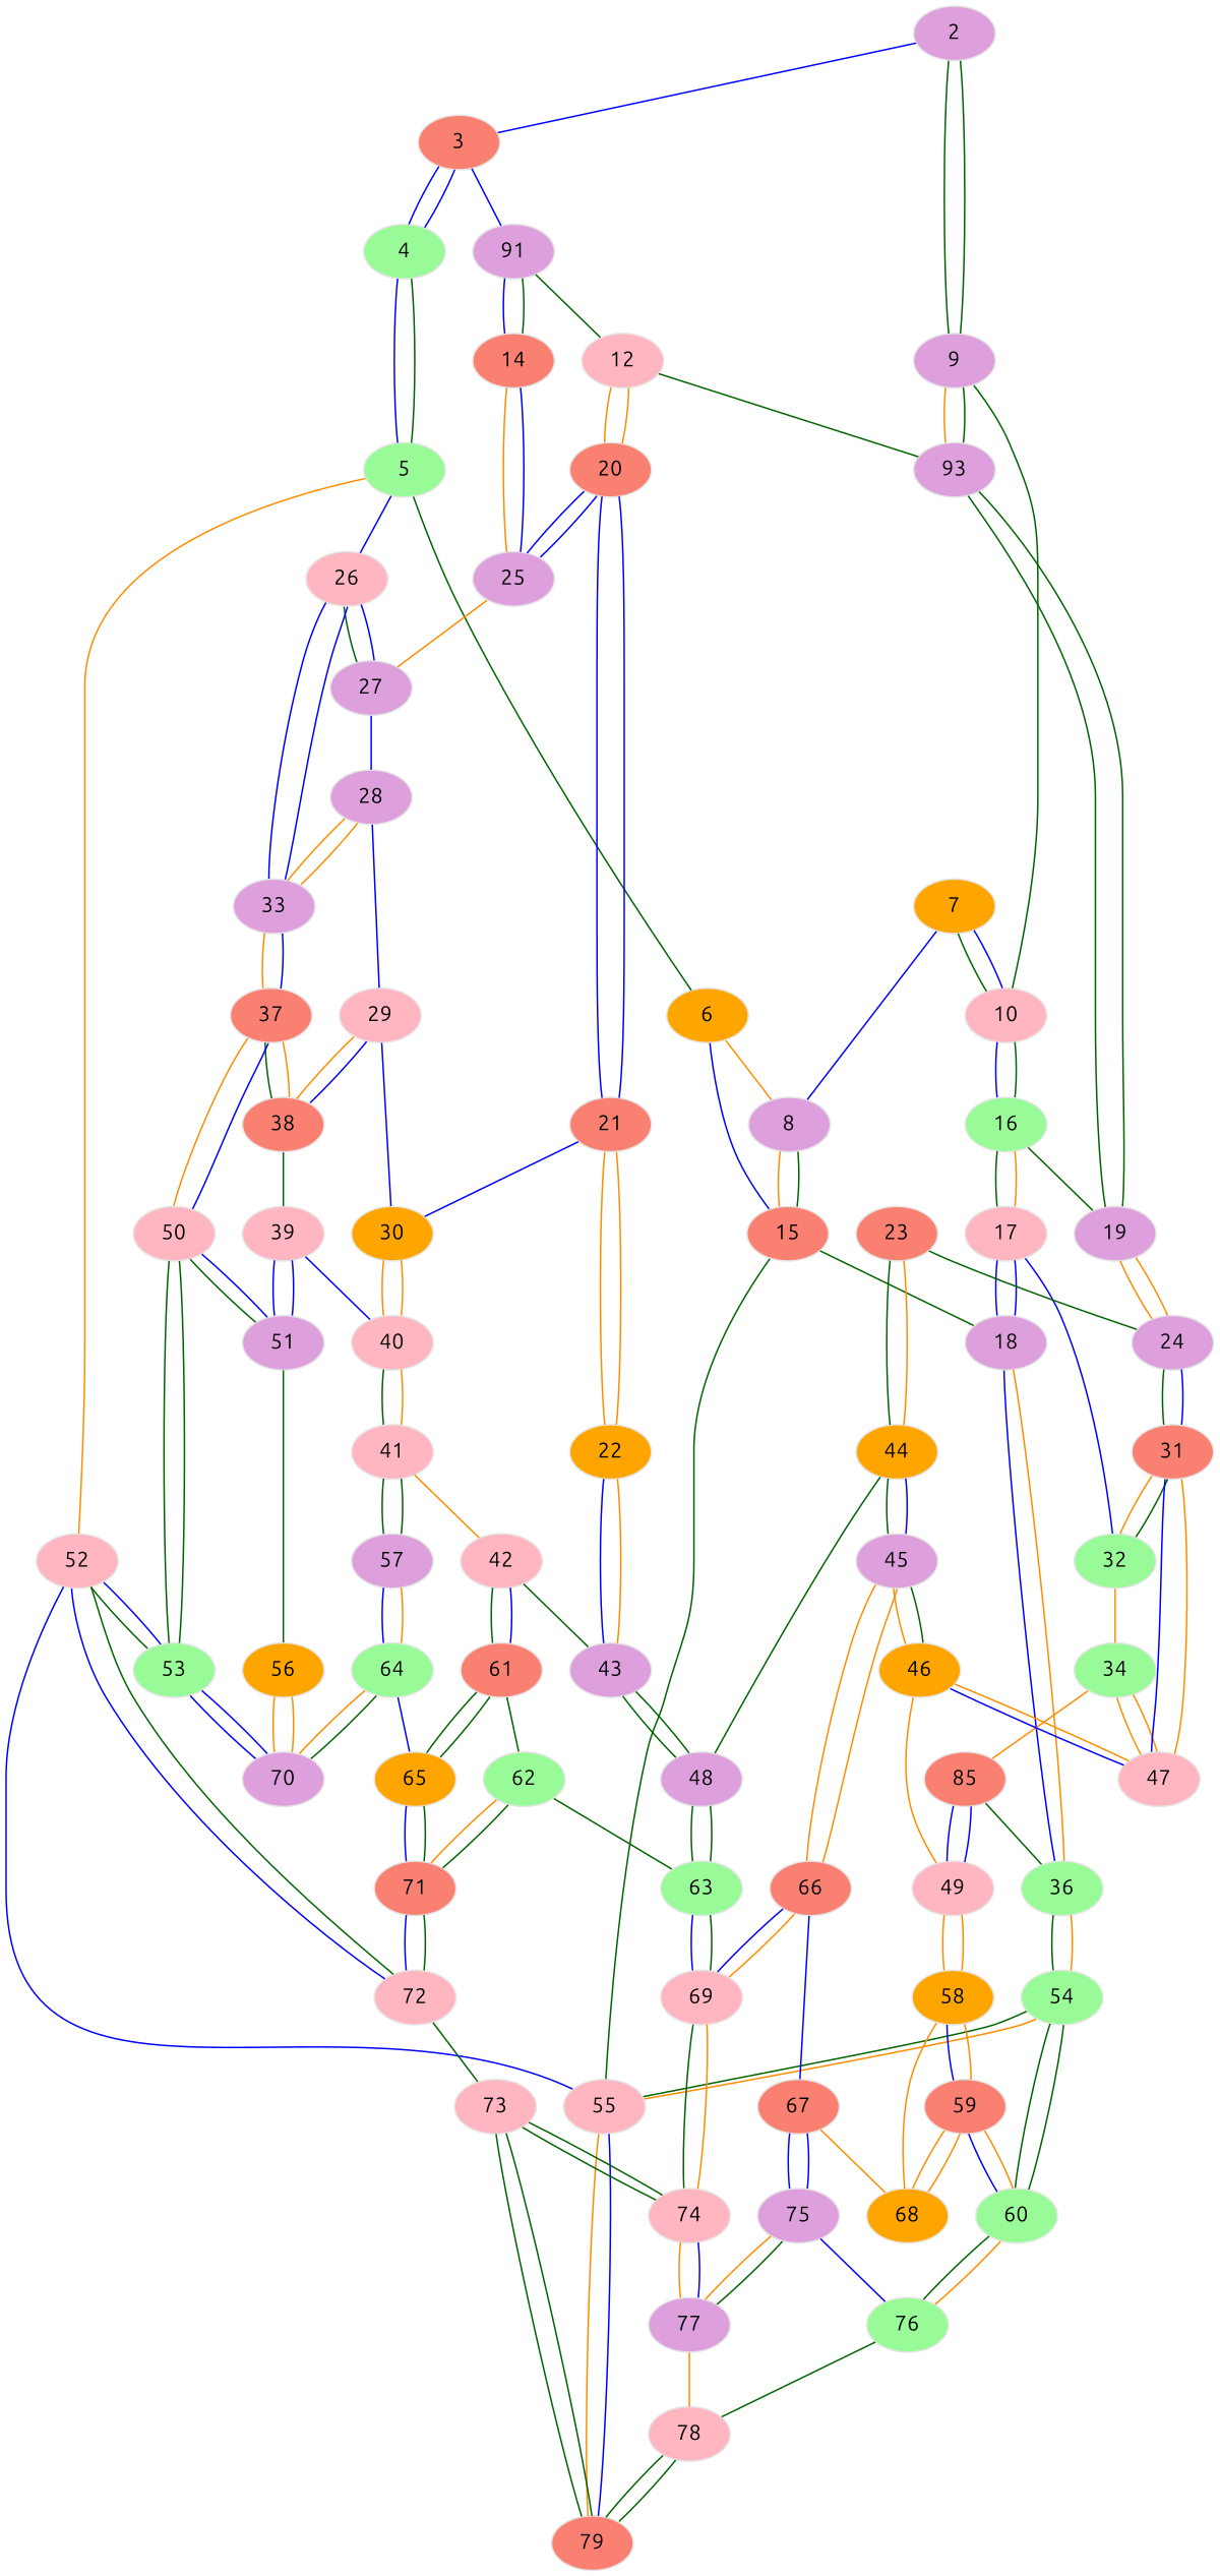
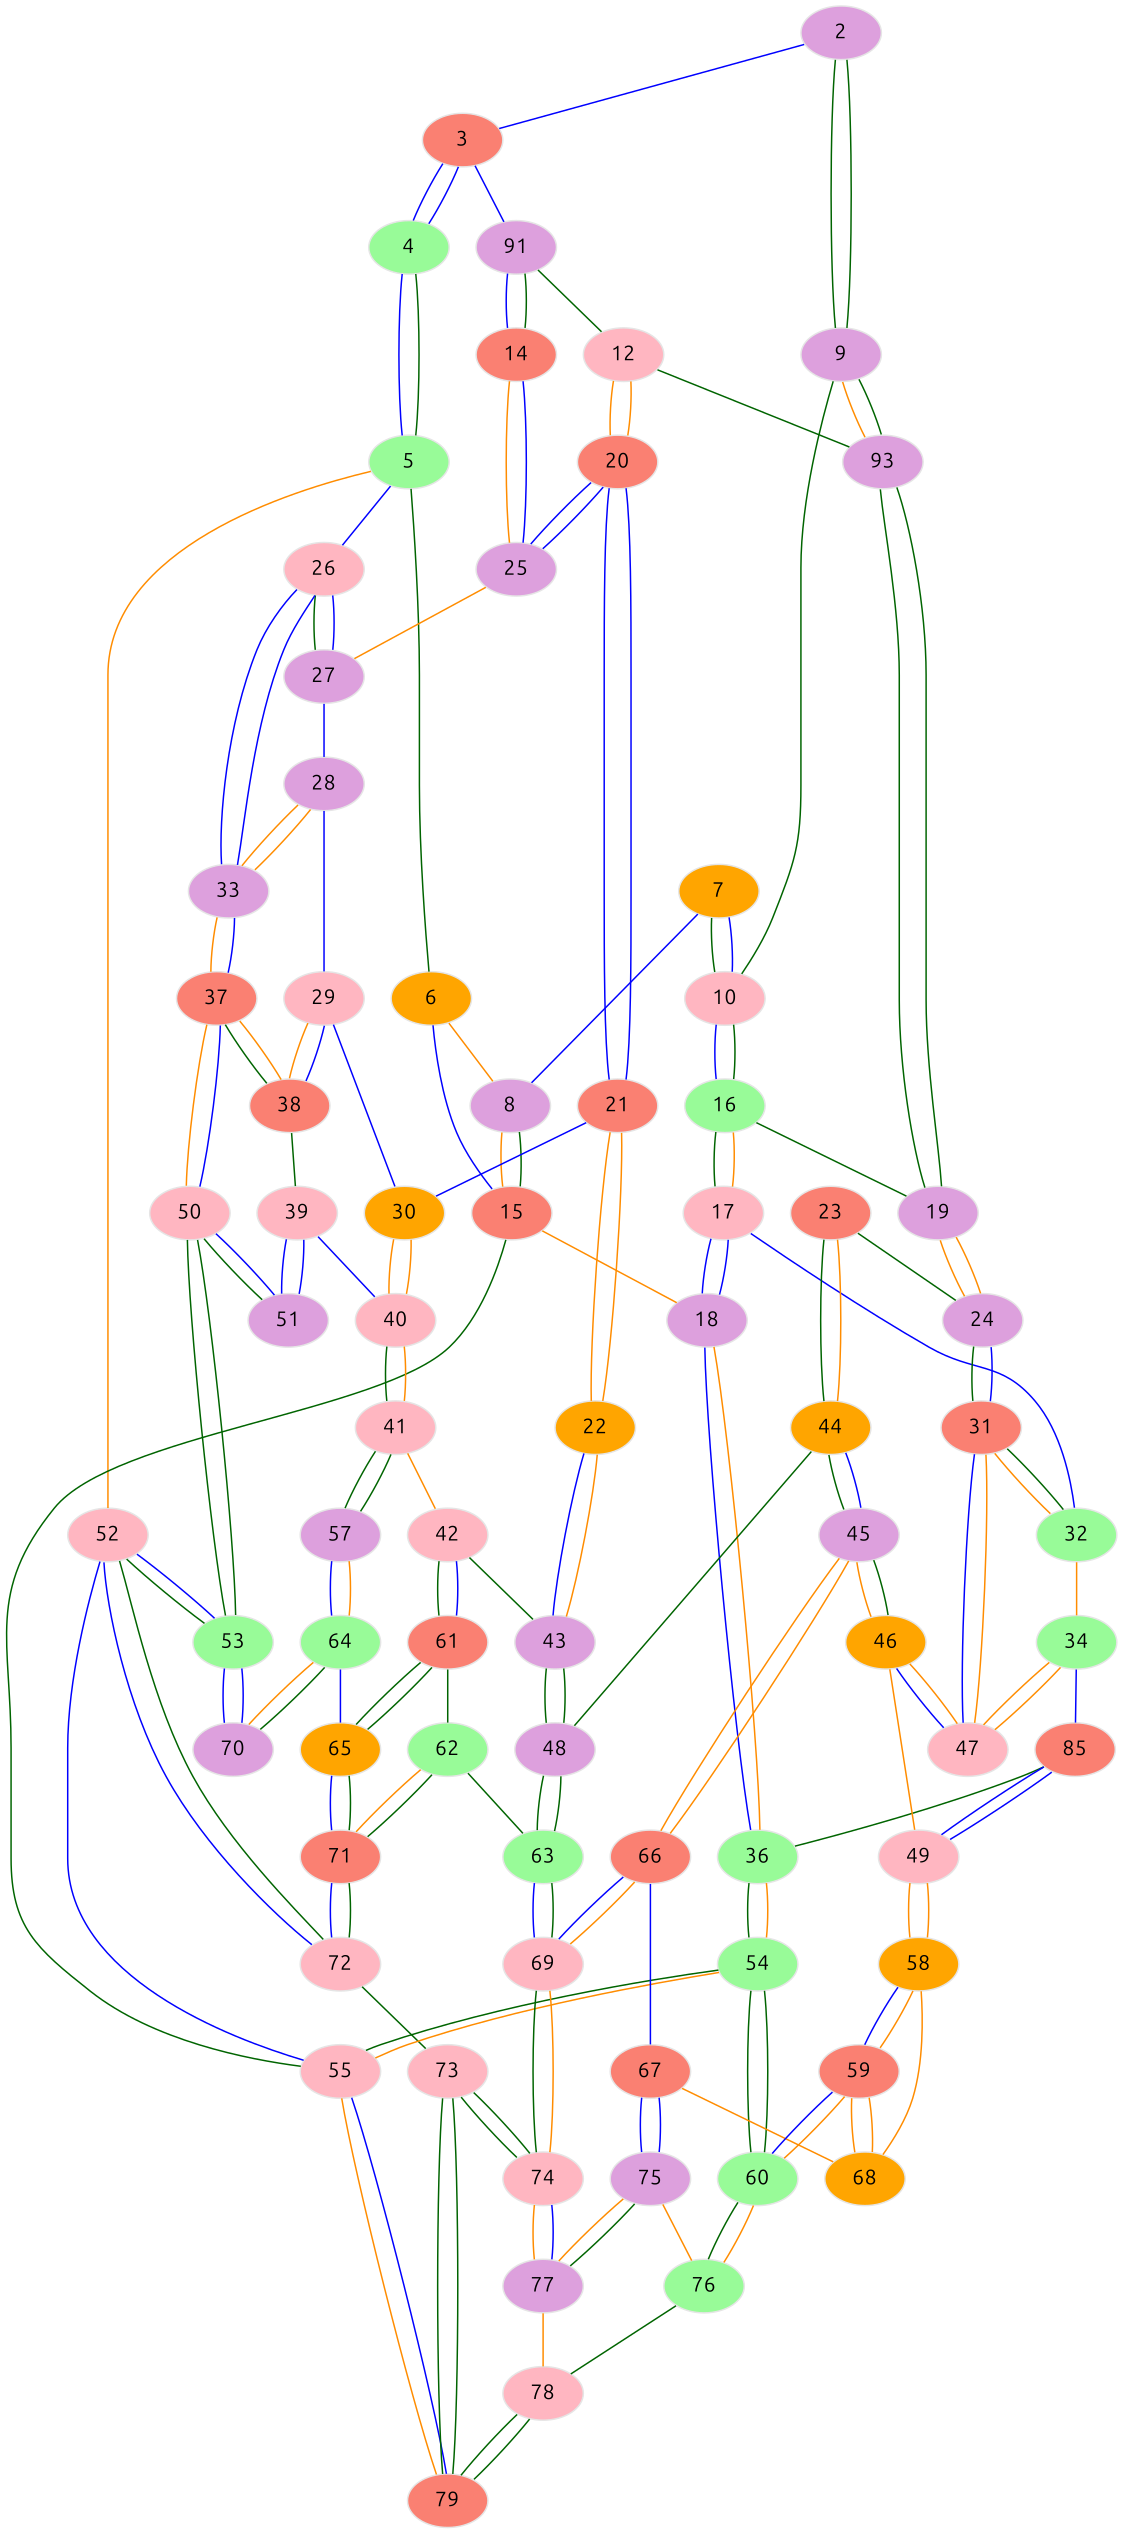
  graph {
    fontname=Ubuntu
    node [color=gray90 fillcolor=plum fontname=Ubuntu style=filled]
    edge [color=darkgreen fontname=Ubuntu]
    3 [fillcolor=salmon]
    2
    9
    7 [fillcolor=orange]
    8
    10 [fillcolor=lightpink]
    4 [fillcolor=palegreen]
    n8 [label=91]
    n9 [label=93]
    5 [fillcolor=palegreen]
    14 [fillcolor=salmon]
    12 [fillcolor=lightpink]
    6 [fillcolor=orange]
    26 [fillcolor=lightpink]
    52 [fillcolor=lightpink]
    25
    15 [fillcolor=salmon]
    27
    33
    55 [fillcolor=lightpink]
    53 [fillcolor=palegreen]
    72 [fillcolor=lightpink]
    18
    16 [fillcolor=palegreen]
    19
    17 [fillcolor=lightpink]
    20 [fillcolor=salmon]
    21 [fillcolor=salmon]
    24
    36 [fillcolor=palegreen]
    79 [fillcolor=salmon]
    32 [fillcolor=palegreen]
    34 [fillcolor=palegreen]
    54 [fillcolor=palegreen]
    31 [fillcolor=salmon]
    22 [fillcolor=orange]
    30 [fillcolor=orange]
    43
    40 [fillcolor=lightpink]
    23 [fillcolor=salmon]
    44 [fillcolor=orange]
    48
    45
    47 [fillcolor=lightpink]
    28
    37 [fillcolor=salmon]
    29 [fillcolor=lightpink]
    38 [fillcolor=salmon]
    39 [fillcolor=lightpink]
    41 [fillcolor=lightpink]
    n51 [fillcolor=salmon label=85]
    50 [fillcolor=lightpink]
    49 [fillcolor=lightpink]
    58 [fillcolor=orange]
    60 [fillcolor=palegreen]
    51
-   56 [fillcolor=orange]
    42 [fillcolor=lightpink]
    57
    61 [fillcolor=salmon]
    64 [fillcolor=palegreen]
    62 [fillcolor=palegreen]
    65 [fillcolor=orange]
    63 [fillcolor=palegreen]
    46 [fillcolor=orange]
    66 [fillcolor=salmon]
    69 [fillcolor=lightpink]
    67 [fillcolor=salmon]
    59 [fillcolor=salmon]
    68 [fillcolor=orange]
    70
    73 [fillcolor=lightpink]
    76 [fillcolor=palegreen]
    78 [fillcolor=lightpink]
    71 [fillcolor=salmon]
    74 [fillcolor=lightpink]
    75
    77
    3 -- 4 [color=blue]
    3 -- 4 [color=blue]
    3 -- n8 [color=blue]
    2 -- 3 [color=blue]
    2 -- 9
    2 -- 9
    9 -- 10
    9 -- n9 [color=darkorange]
    9 -- n9
    7 -- 8 [color=blue]
    7 -- 10
    7 -- 10 [color=blue]
    8 -- 15 [color=darkorange]
    8 -- 15
    10 -- 16 [color=blue]
    10 -- 16
    4 -- 5 [color=blue]
    4 -- 5
    n8 -- 14 [color=blue]
    n8 -- 14
    n8 -- 12
    n9 -- 19
    n9 -- 19
    5 -- 6
    5 -- 26 [color=blue]
    5 -- 52 [color=darkorange]
    14 -- 25 [color=darkorange]
    14 -- 25 [color=blue]
    12 -- n9
    12 -- 20 [color=darkorange]
    12 -- 20 [color=darkorange]
    6 -- 8 [color=darkorange]
    6 -- 15 [color=blue]
    26 -- 27
    26 -- 27 [color=blue]
    26 -- 33 [color=blue]
    26 -- 33 [color=blue]
    52 -- 55 [color=blue]
    52 -- 53
    52 -- 53 [color=blue]
    52 -- 72 [color=blue]
    52 -- 72
    25 -- 27 [color=darkorange]
    15 -- 55
-   15 -- 18
+   15 -- 18 [color=darkorange]
    27 -- 28 [color=blue]
    33 -- 37 [color=darkorange]
    33 -- 37 [color=blue]
    55 -- 79 [color=darkorange]
    55 -- 79 [color=blue]
    53 -- 70 [color=blue]
    53 -- 70 [color=blue]
    72 -- 73
    18 -- 36 [color=blue]
    18 -- 36 [color=darkorange]
    16 -- 19
    16 -- 17
    16 -- 17 [color=darkorange]
    19 -- 24 [color=darkorange]
    19 -- 24 [color=darkorange]
    17 -- 18 [color=blue]
    17 -- 18 [color=blue]
    17 -- 32 [color=blue]
    20 -- 25 [color=blue]
    20 -- 25 [color=blue]
    20 -- 21 [color=blue]
    20 -- 21 [color=blue]
    21 -- 22 [color=darkorange]
    21 -- 22 [color=darkorange]
    21 -- 30 [color=blue]
    24 -- 31
    24 -- 31 [color=blue]
    36 -- 54
    36 -- 54 [color=darkorange]
    32 -- 34 [color=darkorange]
    34 -- 47 [color=darkorange]
    34 -- 47 [color=darkorange]
-   34 -- n51 [color=darkorange]
+   34 -- n51 [color=blue]
    54 -- 55
    54 -- 55 [color=darkorange]
    54 -- 60
    54 -- 60
    31 -- 32 [color=darkorange]
    31 -- 32
    31 -- 47 [color=blue]
    31 -- 47 [color=darkorange]
    22 -- 43 [color=blue]
    22 -- 43 [color=darkorange]
    30 -- 40 [color=darkorange]
    30 -- 40 [color=darkorange]
    43 -- 48
    43 -- 48
    40 -- 41
    40 -- 41 [color=darkorange]
    23 -- 24
    23 -- 44
    23 -- 44 [color=darkorange]
    44 -- 48
    44 -- 45
    44 -- 45 [color=blue]
    48 -- 63
    48 -- 63
    45 -- 46 [color=darkorange]
    45 -- 46
    45 -- 66 [color=darkorange]
    45 -- 66 [color=darkorange]
    28 -- 33 [color=darkorange]
    28 -- 33 [color=darkorange]
    28 -- 29 [color=blue]
    37 -- 38
    37 -- 38 [color=darkorange]
    37 -- 50 [color=darkorange]
    37 -- 50 [color=blue]
    29 -- 30 [color=blue]
    29 -- 38 [color=darkorange]
    29 -- 38 [color=blue]
    38 -- 39
    39 -- 40 [color=blue]
    39 -- 51 [color=blue]
    39 -- 51 [color=blue]
    41 -- 42 [color=darkorange]
    41 -- 57
    41 -- 57
    n51 -- 36
    n51 -- 49 [color=blue]
    n51 -- 49 [color=blue]
    50 -- 53
    50 -- 53
    50 -- 51
    50 -- 51 [color=blue]
    49 -- 58 [color=darkorange]
    49 -- 58 [color=darkorange]
    58 -- 59 [color=blue]
    58 -- 59 [color=darkorange]
    58 -- 68 [color=darkorange]
    60 -- 76
    60 -- 76 [color=darkorange]
-   51 -- 56
-   56 -- 70 [color=darkorange]
-   56 -- 70 [color=darkorange]
    42 -- 43
    42 -- 61
    42 -- 61 [color=blue]
    57 -- 64 [color=blue]
    57 -- 64 [color=darkorange]
    61 -- 62
    61 -- 65
    61 -- 65
    64 -- 65 [color=blue]
    64 -- 70 [color=darkorange]
    64 -- 70
    62 -- 63
    62 -- 71 [color=darkorange]
    62 -- 71
    65 -- 71 [color=blue]
    65 -- 71
    63 -- 69 [color=blue]
    63 -- 69
    46 -- 47 [color=blue]
    46 -- 47 [color=darkorange]
    46 -- 49 [color=darkorange]
    66 -- 69 [color=blue]
    66 -- 69 [color=darkorange]
    66 -- 67 [color=blue]
    69 -- 74
    69 -- 74 [color=darkorange]
    67 -- 68 [color=darkorange]
    67 -- 75 [color=blue]
    67 -- 75 [color=blue]
    59 -- 60 [color=blue]
    59 -- 60 [color=darkorange]
    59 -- 68 [color=darkorange]
    59 -- 68 [color=darkorange]
    73 -- 79
    73 -- 79
    73 -- 74
    73 -- 74
    76 -- 78
    78 -- 79
    78 -- 79
    71 -- 72 [color=blue]
    71 -- 72
    74 -- 77 [color=darkorange]
    74 -- 77 [color=blue]
-   75 -- 76 [color=blue]
+   75 -- 76 [color=darkorange]
    75 -- 77 [color=darkorange]
    75 -- 77
    77 -- 78 [color=darkorange]
  }
